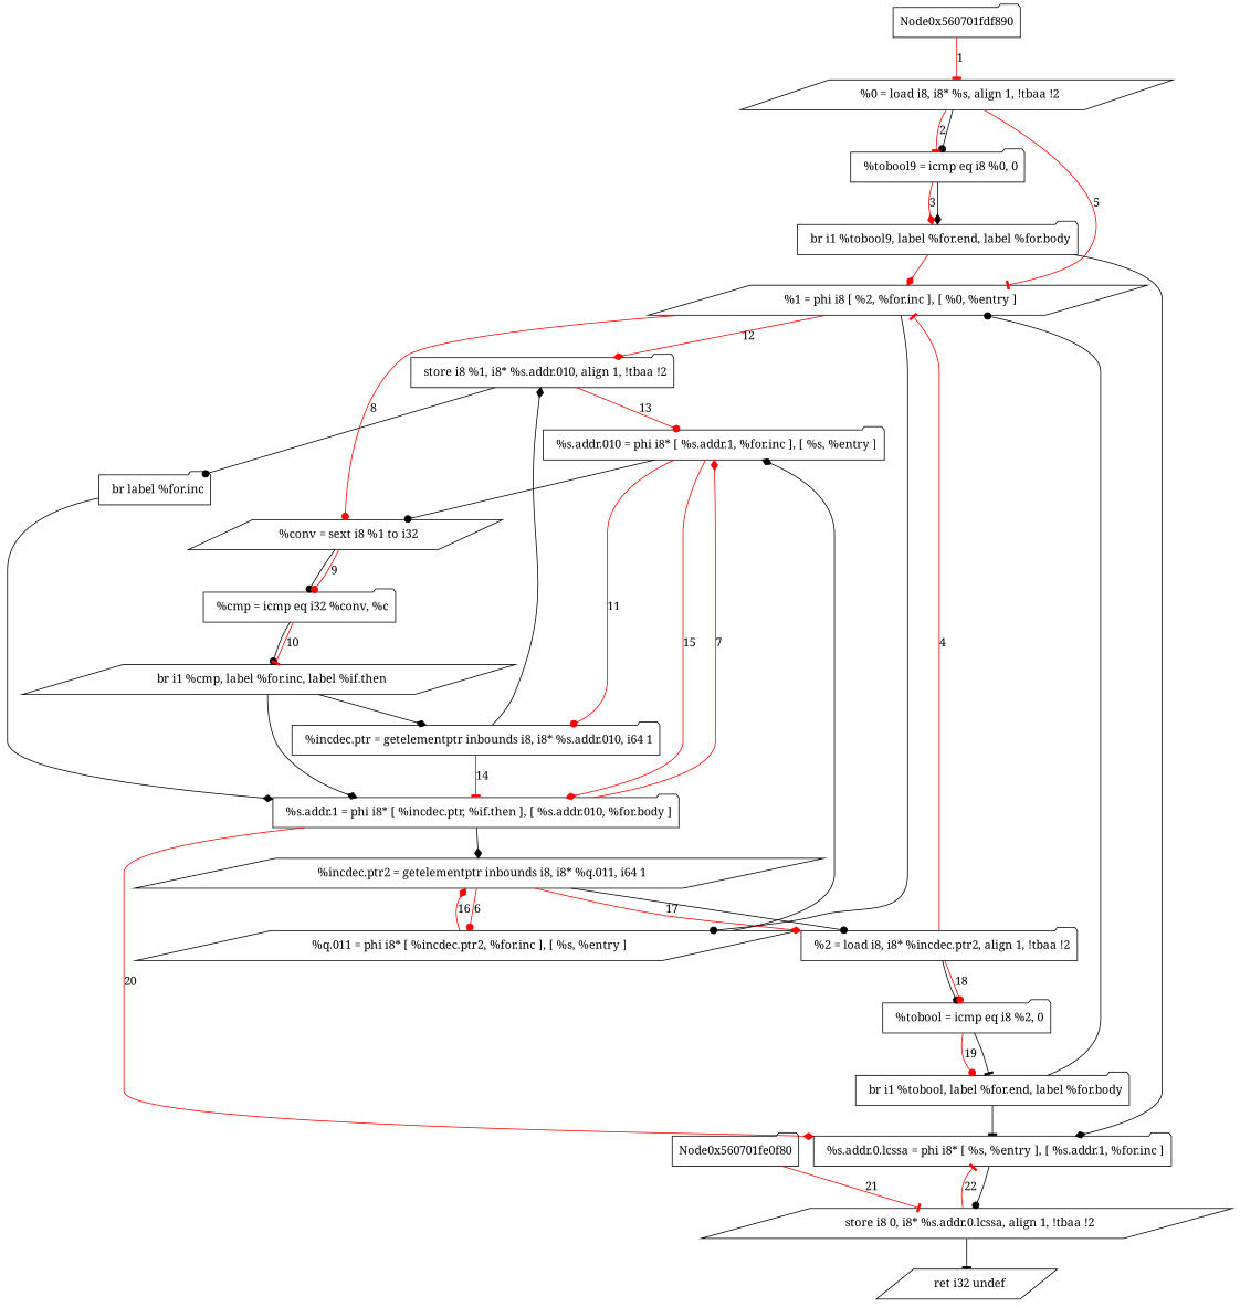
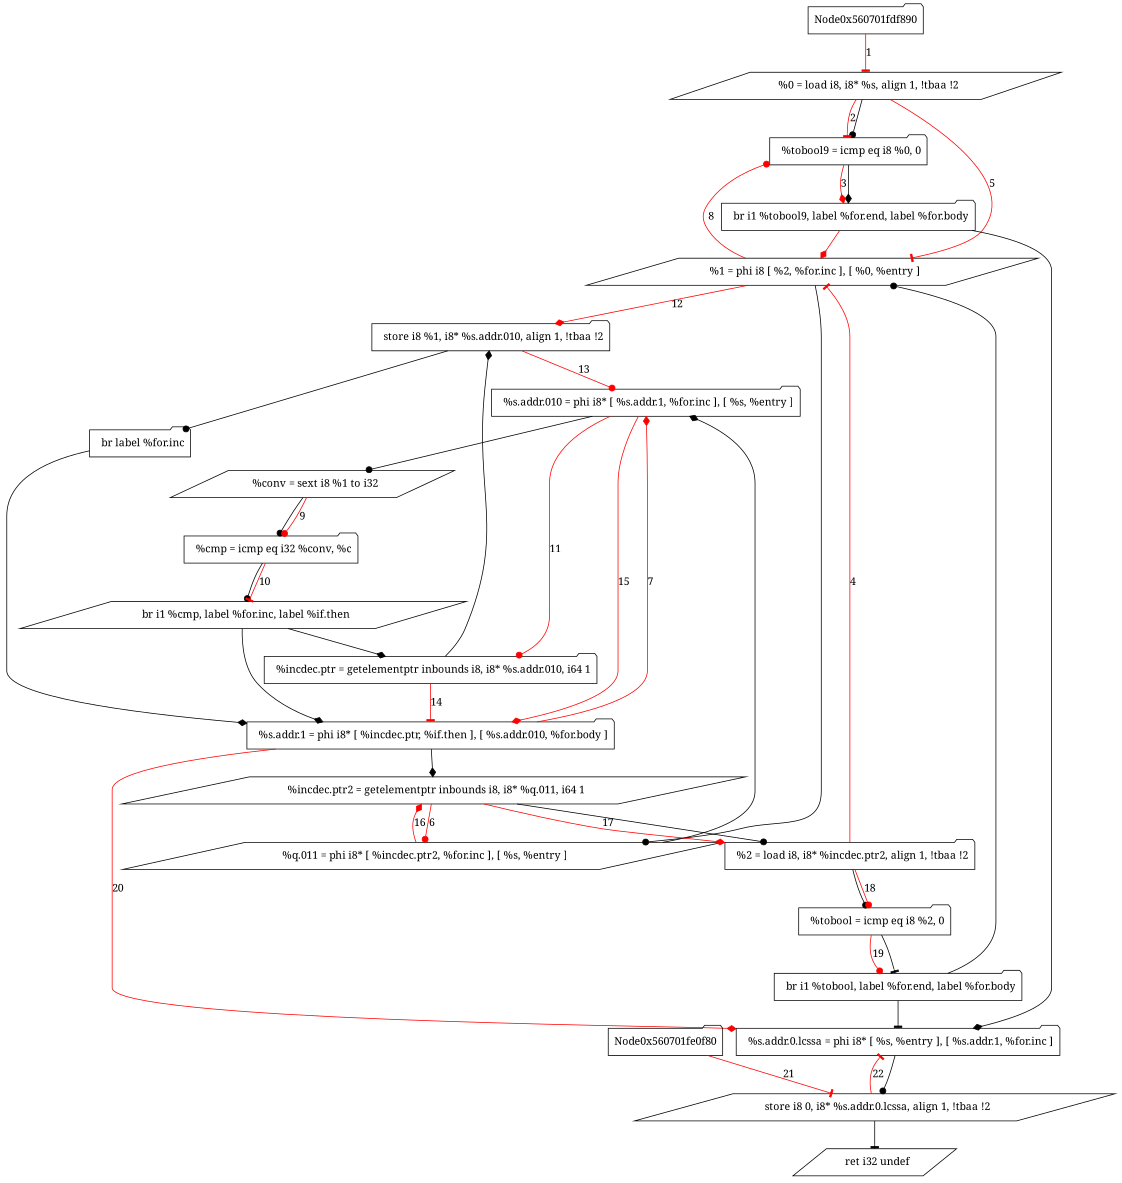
  digraph {
    fontname="Noto Serif"
    node [fontname="Noto Serif" shape=folder]
    edge [arrowhead=dot fontname="Noto Serif" color=red]
    n1 [label="  %0 = load i8, i8* %s, align 1, !tbaa !2" shape=parallelogram]
    n2 [label="  %tobool9 = icmp eq i8 %0, 0"]
    n3 [label="  %1 = phi i8 [ %2, %for.inc ], [ %0, %entry ]" shape=parallelogram]
    n4 [label="  br i1 %tobool9, label %for.end, label %for.body"]
    n5 [label="  %q.011 = phi i8* [ %incdec.ptr2, %for.inc ], [ %s, %entry ]" shape=parallelogram]
    n6 [label="  %conv = sext i8 %1 to i32" shape=parallelogram]
    n7 [label="  store i8 %1, i8* %s.addr.010, align 1, !tbaa !2"]
    n8 [label="  %s.addr.0.lcssa = phi i8* [ %s, %entry ], [ %s.addr.1, %for.inc ]"]
    n9 [label="  store i8 0, i8* %s.addr.0.lcssa, align 1, !tbaa !2" shape=parallelogram]
    n10 [label="  %s.addr.010 = phi i8* [ %s.addr.1, %for.inc ], [ %s, %entry ]"]
    n11 [label="  %incdec.ptr2 = getelementptr inbounds i8, i8* %q.011, i64 1" shape=parallelogram]
    n12 [label="  %cmp = icmp eq i32 %conv, %c"]
    n13 [label="  br label %for.inc"]
    n14 [label="  %incdec.ptr = getelementptr inbounds i8, i8* %s.addr.010, i64 1"]
    n15 [label="  %s.addr.1 = phi i8* [ %incdec.ptr, %if.then ], [ %s.addr.010, %for.body ]"]
    n16 [label="  %2 = load i8, i8* %incdec.ptr2, align 1, !tbaa !2"]
    n17 [label="  br i1 %cmp, label %for.inc, label %if.then" shape=parallelogram]
    n18 [label="  %tobool = icmp eq i8 %2, 0"]
    n19 [label="  br i1 %tobool, label %for.end, label %for.body"]
    n20 [label="  ret i32 undef" shape=parallelogram]
    Node0x560701fdf890
    Node0x560701fe0f80
    n1 -> n2 [color=""]
    n1 -> n2 [arrowhead=tee label=2]
    n1 -> n3 [arrowhead=tee label=5]
    n2 -> n4 [arrowhead=diamond color=""]
    n2 -> n4 [arrowhead=diamond label=3]
    n3 -> n5 [color=""]
-   n3 -> n6 [label=8]
+   n3 -> n2 [label=8]
    n3 -> n7 [arrowhead=diamond label=12]
    n4 -> n3 [arrowhead=diamond]
    n4 -> n8 [arrowhead=diamond color=""]
    n5 -> n10 [arrowhead=diamond color=""]
    n5 -> n11 [arrowhead=diamond label=16]
    n6 -> n12 [color=""]
    n6 -> n12 [label=9]
    n7 -> n10 [label=13]
    n7 -> n13 [color=""]
    n8 -> n9 [color=""]
    n9 -> n8 [arrowhead=tee label=22]
    n9 -> n20 [arrowhead=tee color=""]
    n10 -> n6 [color=""]
    n10 -> n14 [label=11]
    n10 -> n15 [arrowhead=diamond label=15]
    n11 -> n5 [label=6]
    n11 -> n16 [color=""]
    n11 -> n16 [arrowhead=diamond label=17]
    n12 -> n17 [color=""]
    n12 -> n17 [arrowhead=tee label=10]
    n13 -> n15 [arrowhead=diamond color=""]
    n14 -> n7 [arrowhead=diamond color=""]
    n14 -> n15 [arrowhead=tee label=14]
    n15 -> n8 [arrowhead=diamond label=20]
    n15 -> n10 [arrowhead=diamond label=7]
    n15 -> n11 [arrowhead=diamond color=""]
    n16 -> n3 [arrowhead=tee label=4]
    n16 -> n18 [color=""]
    n16 -> n18 [label=18]
    n17 -> n14 [arrowhead=diamond color=""]
    n17 -> n15 [arrowhead=diamond color=""]
    n18 -> n19 [arrowhead=tee color=""]
    n18 -> n19 [label=19]
    n19 -> n3 [color=""]
    n19 -> n8 [arrowhead=tee color=""]
    Node0x560701fdf890 -> n1 [arrowhead=tee label=1]
    Node0x560701fe0f80 -> n9 [arrowhead=tee label=21]
  }
